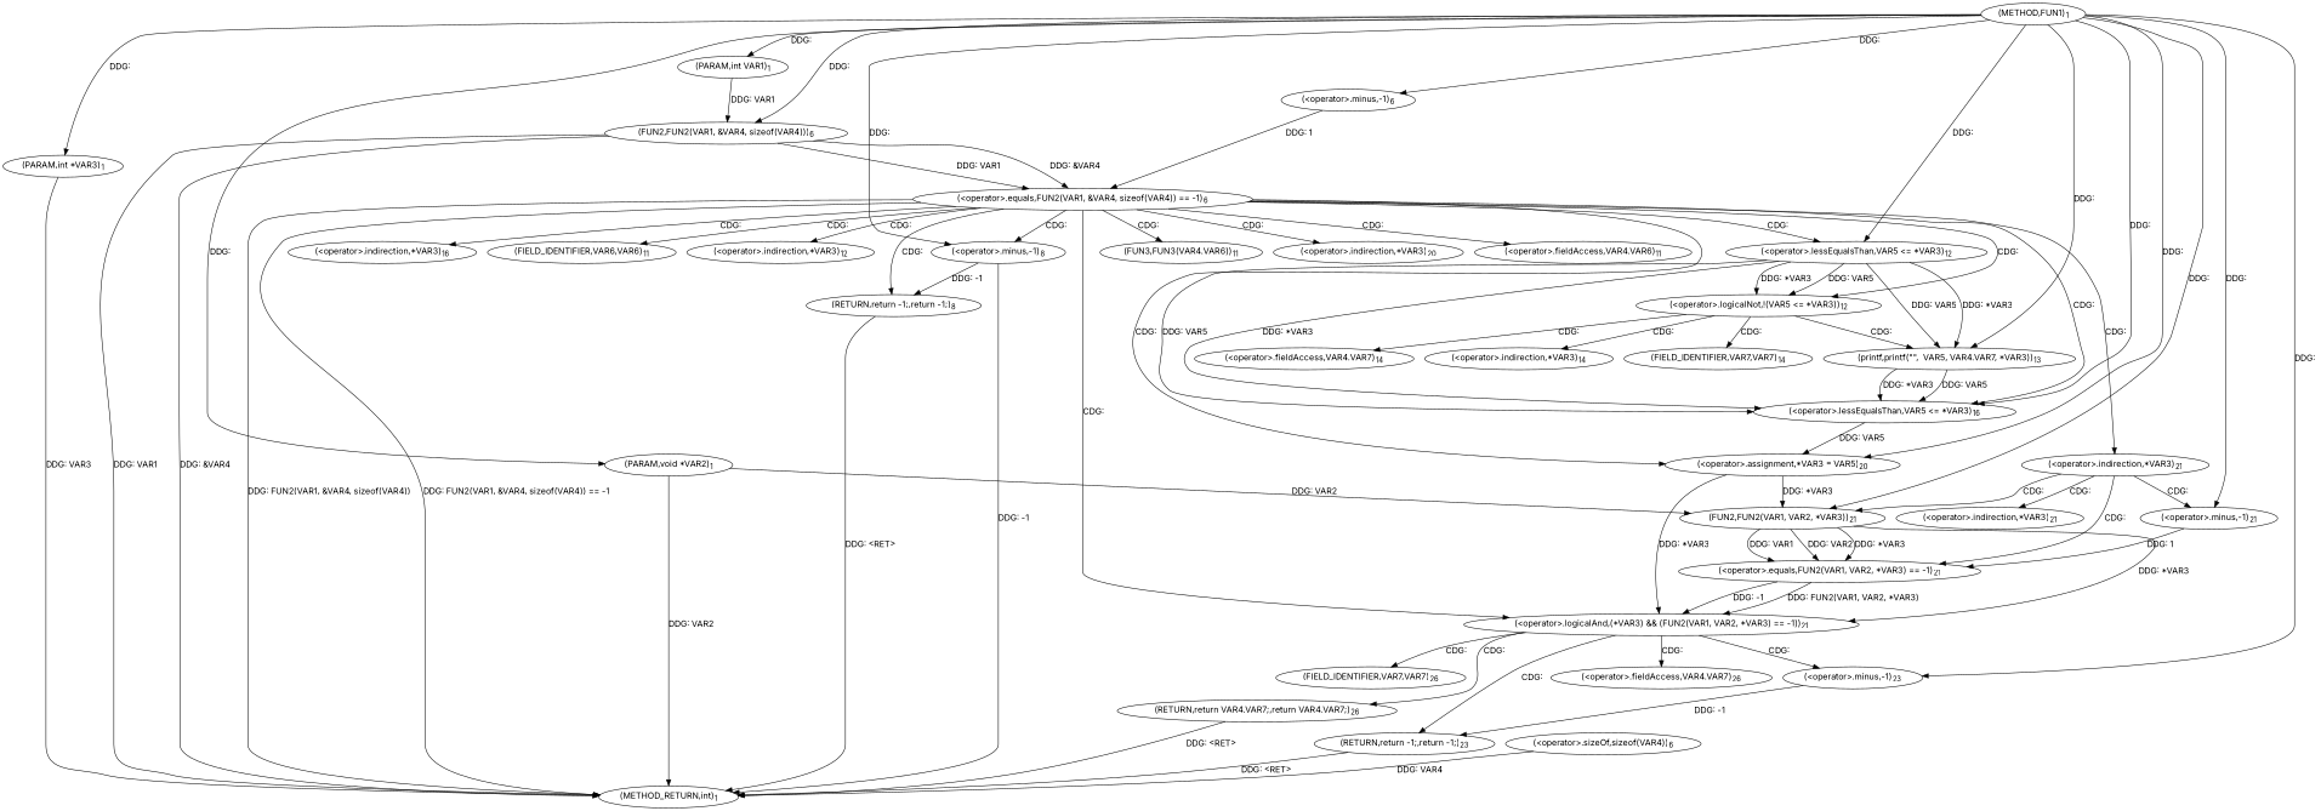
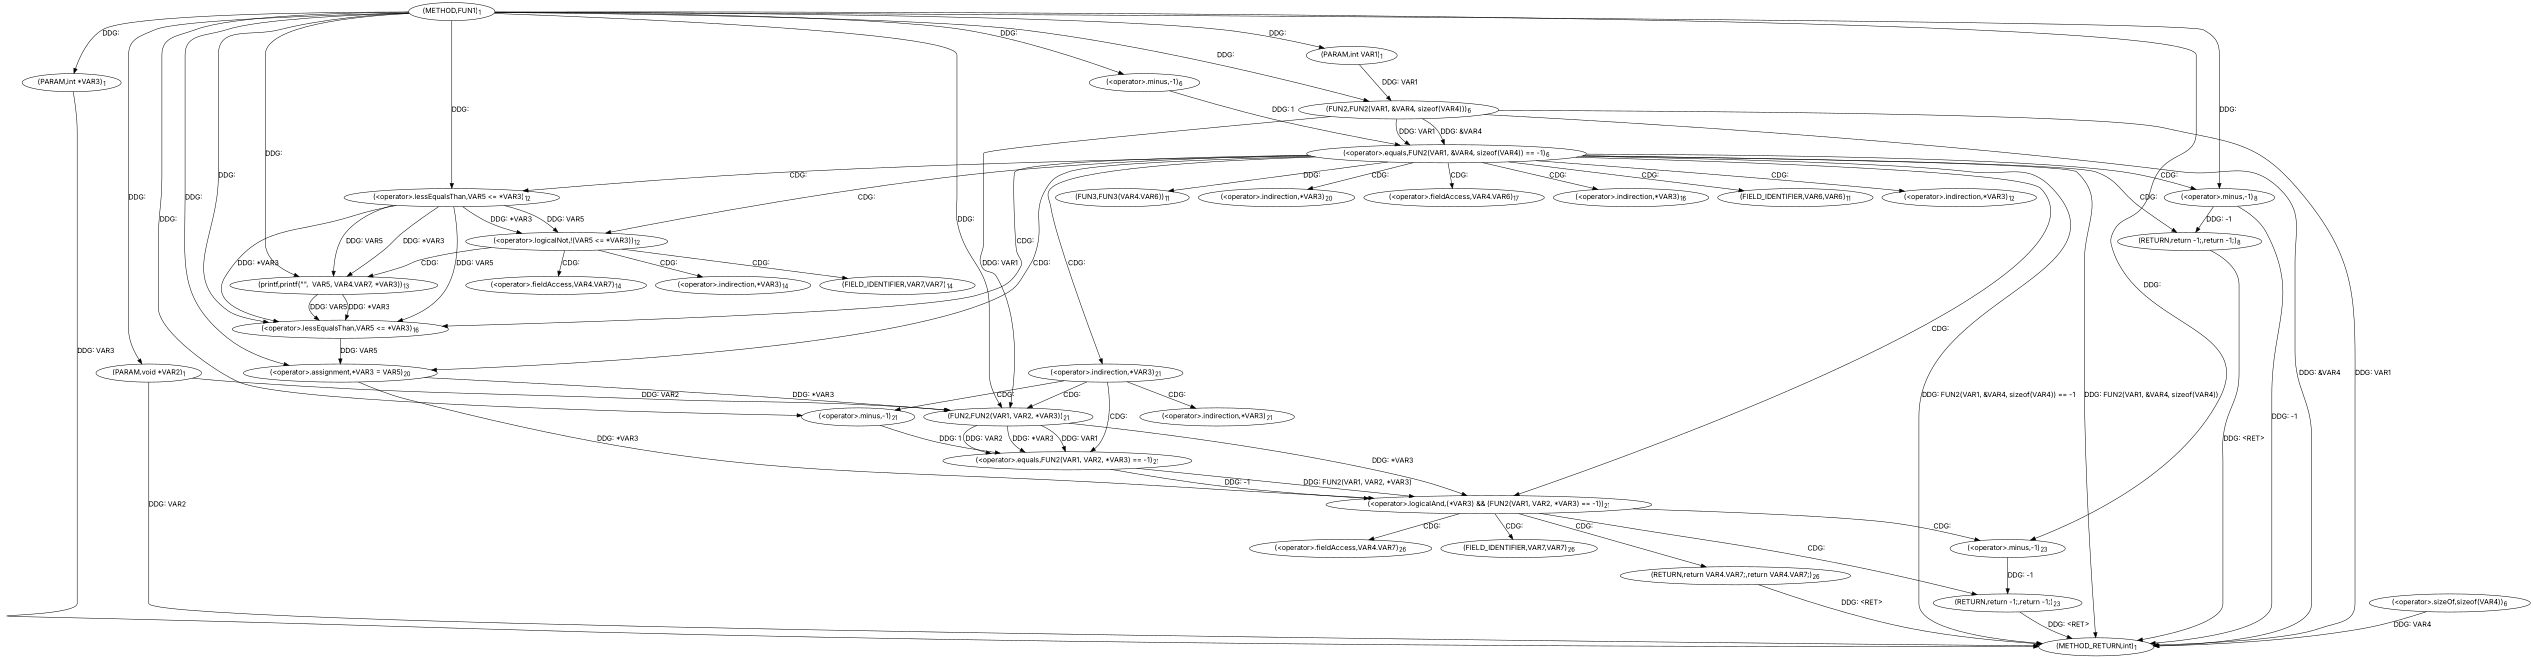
  digraph {
    fontname=Inter
    node [fontname=Inter]
    edge [fontname=Inter]
    n1 [label=<(METHOD,FUN1)<SUB>1</SUB>>]
    n2 [label=<(PARAM,int VAR1)<SUB>1</SUB>>]
    n3 [label=<(PARAM,void *VAR2)<SUB>1</SUB>>]
    n4 [label=<(PARAM,int *VAR3)<SUB>1</SUB>>]
    n5 [label=<(&lt;operator&gt;.assignment,*VAR3 = VAR5)<SUB>20</SUB>>]
    n6 [label=<(printf,printf(&quot;&quot;,  			VAR5, VAR4.VAR7, *VAR3))<SUB>13</SUB>>]
    n7 [label=<(&lt;operator&gt;.lessEqualsThan,VAR5 &lt;= *VAR3)<SUB>16</SUB>>]
    n8 [label=<(FUN2,FUN2(VAR1, &amp;VAR4, sizeof(VAR4)))<SUB>6</SUB>>]
    n9 [label=<(&lt;operator&gt;.minus,-1)<SUB>6</SUB>>]
    n10 [label=<(&lt;operator&gt;.minus,-1)<SUB>8</SUB>>]
    n11 [label=<(&lt;operator&gt;.lessEqualsThan,VAR5 &lt;= *VAR3)<SUB>12</SUB>>]
    n12 [label=<(&lt;operator&gt;.minus,-1)<SUB>23</SUB>>]
    n13 [label=<(FUN2,FUN2(VAR1, VAR2, *VAR3))<SUB>21</SUB>>]
    n14 [label=<(&lt;operator&gt;.minus,-1)<SUB>21</SUB>>]
    n15 [label=<(METHOD_RETURN,int)<SUB>1</SUB>>]
    n16 [label=<(&lt;operator&gt;.logicalAnd,(*VAR3) &amp;&amp; (FUN2(VAR1, VAR2, *VAR3) == -1))<SUB>21</SUB>>]
    n17 [label=<(&lt;operator&gt;.equals,FUN2(VAR1, &amp;VAR4, sizeof(VAR4)) == -1)<SUB>6</SUB>>]
    n18 [label=<(RETURN,return -1;,return -1;)<SUB>8</SUB>>]
    n19 [label=<(&lt;operator&gt;.logicalNot,!(VAR5 &lt;= *VAR3))<SUB>12</SUB>>]
    n20 [label=<(RETURN,return -1;,return -1;)<SUB>23</SUB>>]
    n21 [label=<(&lt;operator&gt;.equals,FUN2(VAR1, VAR2, *VAR3) == -1)<SUB>21</SUB>>]
    n22 [label=<(RETURN,return VAR4.VAR7;,return VAR4.VAR7;)<SUB>26</SUB>>]
    n23 [label=<(&lt;operator&gt;.fieldAccess,VAR4.VAR7)<SUB>26</SUB>>]
    n24 [label=<(FIELD_IDENTIFIER,VAR7,VAR7)<SUB>26</SUB>>]
    n25 [label=<(FUN3,FUN3(VAR4.VAR6))<SUB>11</SUB>>]
    n26 [label=<(&lt;operator&gt;.indirection,*VAR3)<SUB>20</SUB>>]
-   n27 [label=<(&lt;operator&gt;.fieldAccess,VAR4.VAR6)<SUB>11</SUB>>]
+   n27 [label=<(&lt;operator&gt;.fieldAccess,VAR4.VAR6)<SUB>17</SUB>>]
    n28 [label=<(&lt;operator&gt;.indirection,*VAR3)<SUB>16</SUB>>]
    n29 [label=<(&lt;operator&gt;.indirection,*VAR3)<SUB>21</SUB>>]
    n30 [label=<(FIELD_IDENTIFIER,VAR6,VAR6)<SUB>11</SUB>>]
    n31 [label=<(&lt;operator&gt;.indirection,*VAR3)<SUB>12</SUB>>]
    n32 [label=<(&lt;operator&gt;.fieldAccess,VAR4.VAR7)<SUB>14</SUB>>]
    n33 [label=<(&lt;operator&gt;.indirection,*VAR3)<SUB>14</SUB>>]
    n34 [label=<(FIELD_IDENTIFIER,VAR7,VAR7)<SUB>14</SUB>>]
    n35 [label=<(&lt;operator&gt;.indirection,*VAR3)<SUB>21</SUB>>]
    n36 [label=<(&lt;operator&gt;.sizeOf,sizeof(VAR4))<SUB>6</SUB>>]
    n1 -> n2 [label="DDG: "]
    n1 -> n3 [label="DDG: "]
    n1 -> n4 [label="DDG: "]
    n1 -> n5 [label="DDG: "]
    n1 -> n6 [label="DDG: "]
    n1 -> n7 [label="DDG: "]
    n1 -> n8 [label="DDG: "]
    n1 -> n9 [label="DDG: "]
    n1 -> n10 [label="DDG: "]
    n1 -> n11 [label="DDG: "]
    n1 -> n12 [label="DDG: "]
    n1 -> n13 [label="DDG: "]
    n1 -> n14 [label="DDG: "]
    n2 -> n8 [label="DDG: VAR1"]
    n3 -> n13 [label="DDG: VAR2"]
    n3 -> n15 [label="DDG: VAR2"]
    n4 -> n15 [label="DDG: VAR3"]
    n5 -> n13 [label="DDG: *VAR3"]
    n5 -> n16 [label="DDG: *VAR3"]
    n6 -> n7 [label="DDG: VAR5"]
    n6 -> n7 [label="DDG: *VAR3"]
    n7 -> n5 [label="DDG: VAR5"]
+   n8 -> n13 [label="DDG: VAR1"]
    n8 -> n15 [label="DDG: VAR1"]
    n8 -> n15 [label="DDG: &amp;VAR4"]
    n8 -> n17 [label="DDG: VAR1"]
    n8 -> n17 [label="DDG: &amp;VAR4"]
    n9 -> n17 [label="DDG: 1"]
    n10 -> n15 [label="DDG: -1"]
    n10 -> n18 [label="DDG: -1"]
    n11 -> n6 [label="DDG: VAR5"]
    n11 -> n6 [label="DDG: *VAR3"]
    n11 -> n7 [label="DDG: VAR5"]
    n11 -> n7 [label="DDG: *VAR3"]
    n11 -> n19 [label="DDG: VAR5"]
    n11 -> n19 [label="DDG: *VAR3"]
    n12 -> n20 [label="DDG: -1"]
    n13 -> n16 [label="DDG: *VAR3"]
    n13 -> n21 [label="DDG: VAR1"]
    n13 -> n21 [label="DDG: VAR2"]
    n13 -> n21 [label="DDG: *VAR3"]
    n14 -> n21 [label="DDG: 1"]
    n16 -> n12 [label="CDG: "]
    n16 -> n20 [label="CDG: "]
    n16 -> n22 [label="CDG: "]
    n16 -> n23 [label="CDG: "]
    n16 -> n24 [label="CDG: "]
    n17 -> n5 [label="CDG: "]
    n17 -> n7 [label="CDG: "]
    n17 -> n10 [label="CDG: "]
    n17 -> n11 [label="CDG: "]
    n17 -> n15 [label="DDG: FUN2(VAR1, &amp;VAR4, sizeof(VAR4))"]
    n17 -> n15 [label="DDG: FUN2(VAR1, &amp;VAR4, sizeof(VAR4)) == -1"]
    n17 -> n16 [label="CDG: "]
    n17 -> n18 [label="CDG: "]
    n17 -> n19 [label="CDG: "]
-   n17 -> n25 [label="CDG: "]
+   n17 -> n25 [label="DDG: "]
    n17 -> n26 [label="CDG: "]
    n17 -> n27 [label="CDG: "]
    n17 -> n28 [label="CDG: "]
    n17 -> n29 [label="CDG: "]
    n17 -> n30 [label="CDG: "]
    n17 -> n31 [label="CDG: "]
    n18 -> n15 [label="DDG: &lt;RET&gt;"]
    n19 -> n6 [label="CDG: "]
    n19 -> n32 [label="CDG: "]
    n19 -> n33 [label="CDG: "]
    n19 -> n34 [label="CDG: "]
    n20 -> n15 [label="DDG: &lt;RET&gt;"]
    n21 -> n16 [label="DDG: FUN2(VAR1, VAR2, *VAR3)"]
    n21 -> n16 [label="DDG: -1"]
    n22 -> n15 [label="DDG: &lt;RET&gt;"]
    n29 -> n13 [label="CDG: "]
    n29 -> n14 [label="CDG: "]
    n29 -> n21 [label="CDG: "]
    n29 -> n35 [label="CDG: "]
    n36 -> n15 [label="DDG: VAR4"]
  }
